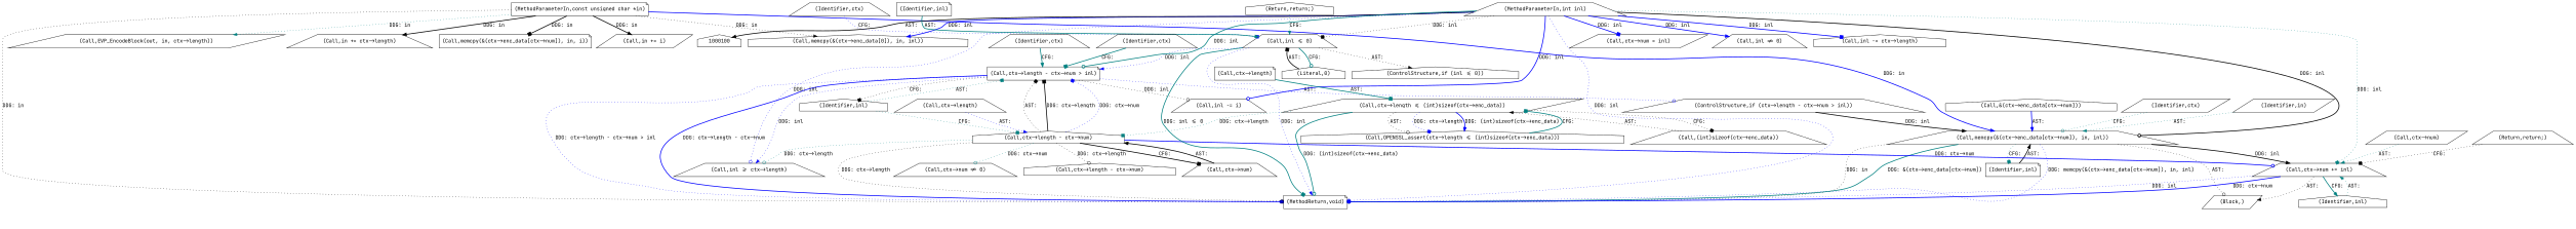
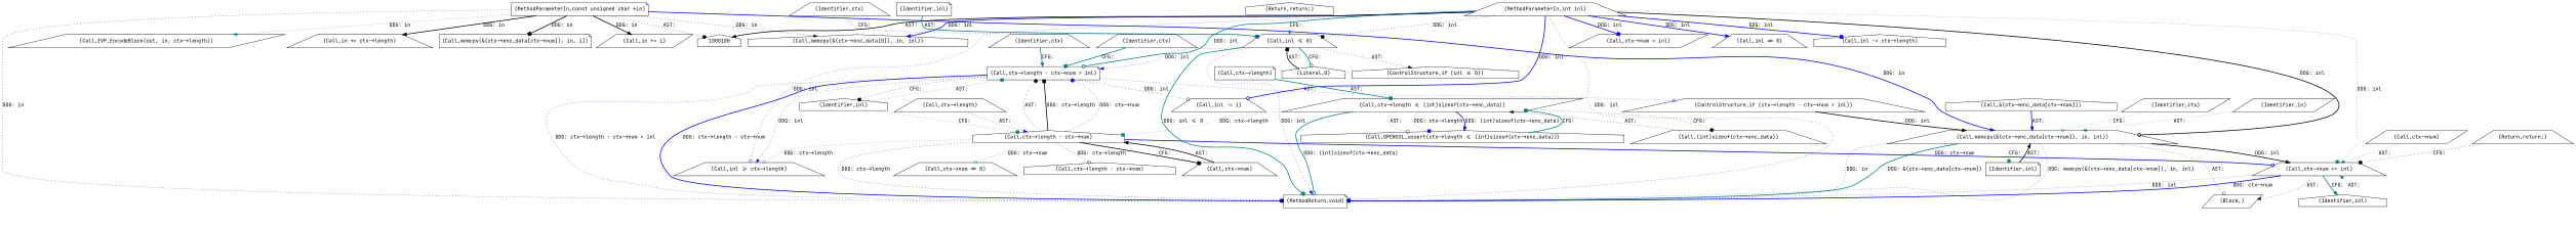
  digraph {
    fontname="JetBrains Mono"
    node [fontname="JetBrains Mono" shape=trapezium]
    edge [arrowhead=normal color=black fontname="JetBrains Mono" style=dotted]
    n1 [label="(Call,memcpy(&(ctx->enc_data[ctx->num]), in, inl))"]
    n2 [label="(Call,ctx->num += inl)"]
    n3 [label="(Identifier,inl)" shape=note]
    n4 [label="(Block,)" shape=parallelogram]
    n5 [label="(MethodReturn,void)" shape=note]
    n6 [label="(Identifier,inl)" shape=house]
    n7 [label="(MethodParameterIn,const unsigned char *in)" shape=note]
    n8 [label="(Call,EVP_EncodeBlock(out, in, ctx->length))" shape=parallelogram]
    n9 [label="(Call,memcpy(&(ctx->enc_data[0]), in, inl))" shape=house]
    n10 [label="(Call,in += ctx->length)"]
    n11 [label="(Call,memcpy(&(ctx->enc_data[ctx->num]), in, i))" shape=note]
    n12 [label="(Call,in += i)" shape=parallelogram]
    1000100 [shape=house]
    n14 [label="(Call,ctx->length - ctx->num > inl)" shape=note]
    n15 [label="(Identifier,inl)" shape=house]
    n16 [label="(ControlStructure,if (ctx->length - ctx->num > inl))"]
    n17 [label="(Call,inl -= i)"]
    n18 [label="(Call,inl >= ctx->length)"]
    n19 [label="(Call,ctx->length - ctx->num)" shape=house]
    n20 [label="(Call,ctx->length - ctx->num)" shape=house]
    n21 [label="(Call,ctx->num)"]
    n22 [label="(Call,ctx->num != 0)"]
    n23 [label="(Call,ctx->length <= (int)sizeof(ctx->enc_data))" shape=parallelogram]
    n24 [label="(Call,(int)sizeof(ctx->enc_data))"]
    n25 [label="(Call,OPENSSL_assert(ctx->length <= (int)sizeof(ctx->enc_data)))" shape=house]
    n26 [label="(Call,inl <= 0)"]
    n27 [label="(ControlStructure,if (inl <= 0))" shape=house]
    n28 [label="(Literal,0)" shape=house]
    n29 [label="(MethodParameterIn,int inl)"]
    n30 [label="(Call,ctx->num = inl)" shape=parallelogram]
    n31 [label="(Call,inl != 0)"]
    n32 [label="(Call,inl -= ctx->length)" shape=house]
    n33 [label="(Identifier,ctx)"]
    n34 [label="(Call,&(ctx->enc_data[ctx->num]))" shape=house]
    n35 [label="(Identifier,ctx)" shape=parallelogram]
    n36 [label="(Call,ctx->length)"]
    n37 [label="(Identifier,inl)" shape=note]
    n38 [label="(Call,ctx->length)" shape=note]
    n39 [label="(Call,ctx->num)" shape=parallelogram]
    n40 [label="(Identifier,ctx)"]
    n41 [label="(Identifier,ctx)"]
    n42 [label="(Return,return;)"]
    n43 [label="(Identifier,in)" shape=parallelogram]
    n44 [label="(Return,return;)" shape=house]
    n1 -> n2 [label="DDG: inl" style=bold]
    n1 -> n3 [arrowhead=box color=teal label="CFG: "]
    n1 -> n4 [arrowhead=odot label="AST: "]
    n1 -> n5 [arrowhead=box color=blue label="DDG: memcpy(&(ctx->enc_data[ctx->num]), in, inl)"]
    n1 -> n5 [arrowhead=odot label="DDG: in"]
    n1 -> n5 [arrowhead=odot color=teal label="DDG: &(ctx->enc_data[ctx->num])" style=bold]
    n2 -> n4 [label="AST: "]
    n2 -> n5 [arrowhead=box color=blue label="DDG: inl"]
    n2 -> n5 [arrowhead=odot color=blue label="DDG: ctx->num" style=bold]
    n2 -> n6 [color=teal label="CFG: " style=bold]
    n3 -> n1 [label="AST: " style=bold]
    n6 -> n2 [color=teal label="AST: "]
    n7 -> n1 [color=blue label="DDG: in" style=bold]
    n7 -> n5 [arrowhead=box label="DDG: in"]
    n7 -> n8 [color=teal label="DDG: in"]
    n7 -> n9 [label="DDG: in"]
    n7 -> n10 [label="DDG: in" style=bold]
    n7 -> n11 [arrowhead=box label="DDG: in" style=bold]
    n7 -> n12 [label="DDG: in" style=bold]
+   n7 -> 1000100 [arrowhead=box label="AST: "]
    n14 -> n5 [color=blue label="DDG: ctx->length - ctx->num > inl"]
    n14 -> n5 [arrowhead=odot color=blue label="DDG: ctx->length - ctx->num" style=bold]
    n14 -> n15 [arrowhead=box label="CFG: "]
    n14 -> n16 [arrowhead=odot color=blue label="AST: "]
    n14 -> n17 [arrowhead=odot label="DDG: inl"]
    n14 -> n18 [color=blue label="DDG: inl"]
    n15 -> n14 [arrowhead=box color=teal label="AST: "]
    n15 -> n19 [arrowhead=box color=teal label="CFG: "]
    n16 -> n1 [label="DDG: inl" style=bold]
    n19 -> n2 [arrowhead=odot color=blue label="DDG: ctx->num" style=bold]
    n19 -> n5 [arrowhead=odot label="DDG: ctx->length"]
    n19 -> n14 [arrowhead=box label="AST: "]
    n19 -> n14 [arrowhead=box label="DDG: ctx->length" style=bold]
    n19 -> n14 [arrowhead=box color=blue label="DDG: ctx->num"]
    n19 -> n18 [arrowhead=odot color=teal label="DDG: ctx->length"]
    n19 -> n20 [arrowhead=odot label="DDG: ctx->length"]
    n19 -> n21 [arrowhead=box label="CFG: " style=bold]
    n19 -> n22 [arrowhead=odot color=teal label="DDG: ctx->num"]
    n21 -> n19 [label="AST: " style=bold]
    n23 -> n5 [arrowhead=odot color=teal label="DDG: (int)sizeof(ctx->enc_data)" style=bold]
    n23 -> n19 [arrowhead=box color=teal label="DDG: ctx->length"]
    n23 -> n24 [arrowhead=box label="CFG: "]
    n23 -> n25 [arrowhead=odot label="AST: "]
    n23 -> n25 [arrowhead=box color=blue label="DDG: ctx->length"]
    n23 -> n25 [color=blue label="DDG: (int)sizeof(ctx->enc_data)" style=bold]
    n24 -> n23 [label="AST: "]
    n25 -> n23 [arrowhead=box color=teal label="CFG: " style=bold]
    n26 -> n5 [arrowhead=box color=teal label="DDG: inl <= 0" style=bold]
    n26 -> n5 [color=blue label="DDG: inl"]
    n26 -> n14 [color=blue label="DDG: inl"]
    n26 -> n27 [label="AST: "]
    n26 -> n28 [arrowhead=odot color=teal label="CFG: " style=bold]
    n28 -> n26 [arrowhead=box label="AST: " style=bold]
    n29 -> n1 [arrowhead=odot label="DDG: inl" style=bold]
    n29 -> n2 [arrowhead=box color=teal label="DDG: inl"]
    n29 -> n5 [arrowhead=odot color=blue label="DDG: inl"]
    n29 -> n9 [color=blue label="DDG: inl" style=bold]
    n29 -> 1000100 [label="AST: " style=bold]
    n29 -> n14 [arrowhead=odot color=teal label="DDG: inl" style=bold]
    n29 -> n17 [arrowhead=odot color=blue label="DDG: inl" style=bold]
    n29 -> n18 [arrowhead=odot color=blue label="DDG: inl"]
    n29 -> n26 [arrowhead=box label="DDG: inl"]
    n29 -> n30 [arrowhead=box color=blue label="DDG: inl" style=bold]
    n29 -> n31 [color=blue label="DDG: inl" style=bold]
    n29 -> n32 [arrowhead=box color=blue label="DDG: inl" style=bold]
    n33 -> n26 [arrowhead=box color=blue label="CFG: "]
    n34 -> n1 [color=blue label="AST: " style=bold]
    n35 -> n1 [arrowhead=odot color=teal label="CFG: "]
    n36 -> n19 [color=blue label="AST: "]
    n37 -> n26 [color=teal label="AST: " style=bold]
    n38 -> n23 [arrowhead=box color=teal label="AST: " style=bold]
    n39 -> n2 [color=teal label="AST: "]
    n40 -> n14 [color=teal label="CFG: " style=bold]
    n41 -> n14 [arrowhead=box color=teal label="CFG: " style=bold]
    n42 -> n2 [arrowhead=box label="CFG: "]
    n43 -> n1 [color=teal label="AST: "]
    n44 -> n26 [color=teal label="CFG: "]
  }
